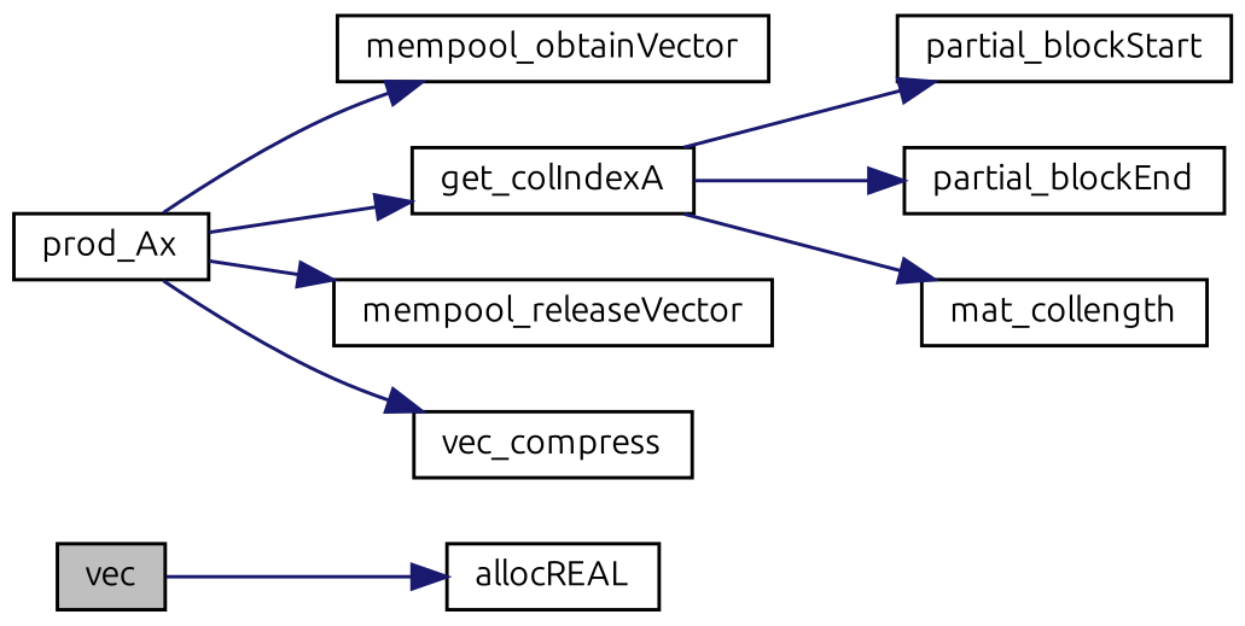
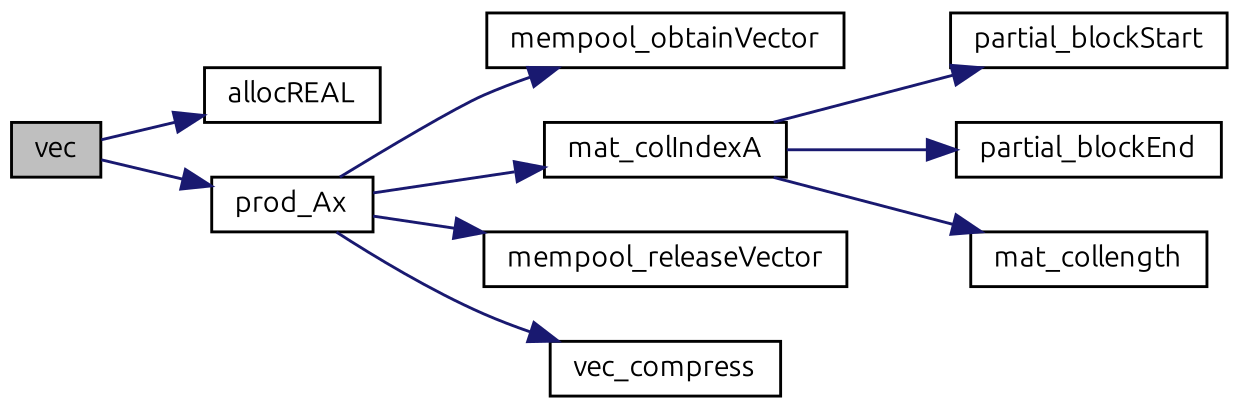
  digraph {
    fontname=Ubuntu
    rankdir=LR
    node [color=black fillcolor=white fontname=Ubuntu fontsize=10 shape=record style=filled]
    edge [color=midnightblue fontname=Ubuntu fontsize=10 labelfontname=Helvetica labelfontsize=10 style=solid]
    n1 [fillcolor=grey75 fontcolor=black height=0.2 label=vec width=0.4]
    n2 [height=0.2 label=allocREAL width=0.4]
    n3 [height=0.2 label=prod_Ax width=0.4]
    n4 [height=0.2 label=mempool_obtainVector width=0.4]
-   n5 [height=0.2 label=get_colIndexA width=0.4]
+   n5 [height=0.2 label=mat_colIndexA width=0.4]
    n6 [height=0.2 label=mempool_releaseVector width=0.4]
    n7 [height=0.2 label=vec_compress width=0.4]
    n8 [height=0.2 label=partial_blockStart width=0.4]
    n9 [height=0.2 label=partial_blockEnd width=0.4]
    n10 [height=0.2 label=mat_collength width=0.4]
    n1 -> n2
+   n1 -> n3
    n3 -> n4
    n3 -> n5
    n3 -> n6
    n3 -> n7
    n5 -> n8
    n5 -> n9
    n5 -> n10
  }
